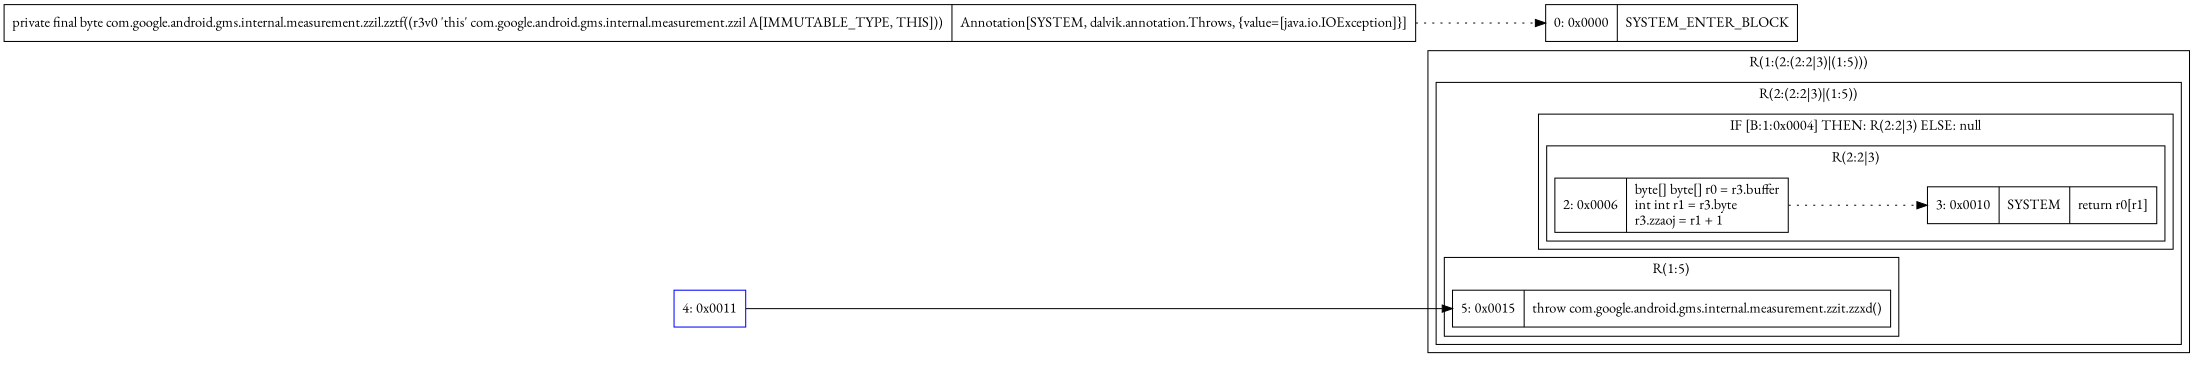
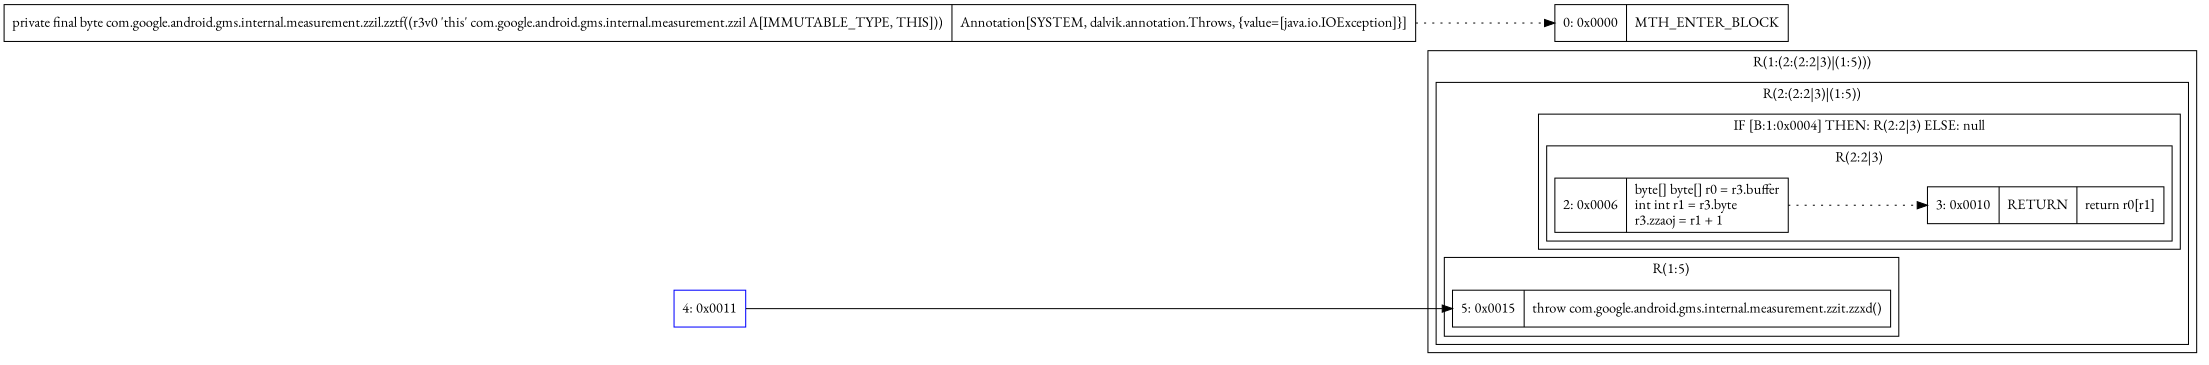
  digraph {
    fontname="EB Garamond"
    rankdir=LR
    node [color=black fontname="EB Garamond" shape=record]
    edge [fontname="EB Garamond" style=dotted]
    n1 [label="{2\:\ 0x0006|byte[] byte[] r0 = r3.buffer\lint int r1 = r3.byte\lr3.zzaoj = r1 + 1\l}"]
-   n2 [label="{3\:\ 0x0010|SYSTEM\l|return r0[r1]\l}"]
+   n2 [label="{3\:\ 0x0010|RETURN\l|return r0[r1]\l}"]
    n3 [label="{5\:\ 0x0015|throw com.google.android.gms.internal.measurement.zzit.zzxd()\l}"]
    n4 [color=blue label="{4\:\ 0x0011}"]
-   n5 [label="{0\:\ 0x0000|SYSTEM_ENTER_BLOCK\l}"]
+   n5 [label="{0\:\ 0x0000|MTH_ENTER_BLOCK\l}"]
    n6 [label="{private final byte com.google.android.gms.internal.measurement.zzil.zztf((r3v0 'this' com.google.android.gms.internal.measurement.zzil A[IMMUTABLE_TYPE, THIS]))  | Annotation[SYSTEM, dalvik.annotation.Throws, \{value=[java.io.IOException]\}]\l}"]
    subgraph cluster_1 {
      label="R(1:(2:(2:2|3)|(1:5)))"
      subgraph cluster_2 {
        label="R(2:(2:2|3)|(1:5))"
        subgraph cluster_3 {
          label="IF [B:1:0x0004] THEN: R(2:2|3) ELSE: null"
          subgraph cluster_4 {
            label="R(2:2|3)"
            n1
            n2
          }
        }
        subgraph cluster_5 {
          label="R(1:5)"
          n3
        }
      }
    }
    n1 -> n2
    n4 -> n3 [style=solid]
    n6 -> n5
  }
